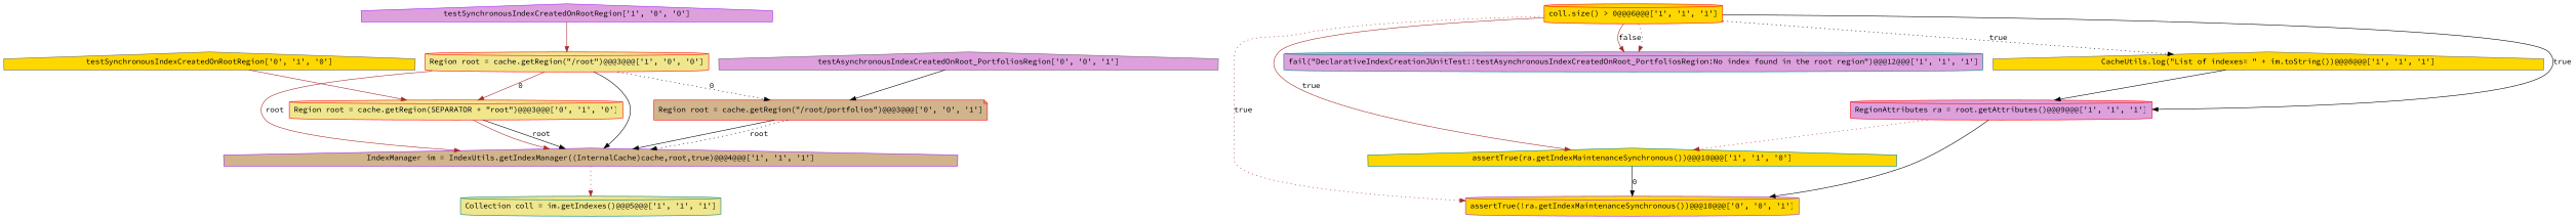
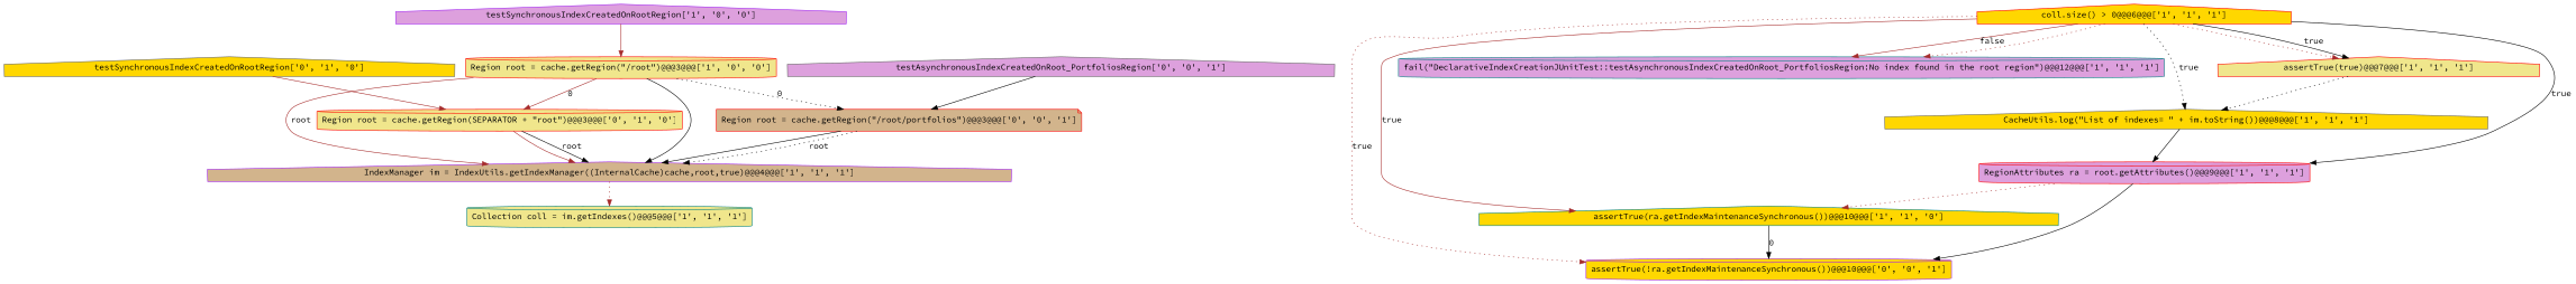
  digraph {
    fontname="Source Code Pro"
    node [color=red fillcolor=gold fontname="Source Code Pro" shape=house style=filled]
    edge [color=black fontname="Source Code Pro" style=solid]
    n1 [color=purple fillcolor=tan label="IndexManager im = IndexUtils.getIndexManager((InternalCache)cache,root,true)@@@4@@@['1', '1', '1']"]
    n2 [color=teal fillcolor=khaki label="Collection coll = im.getIndexes()@@@5@@@['1', '1', '1']" shape=cylinder]
    n3 [fillcolor=khaki label="Region root = cache.getRegion(\"/root\")@@@3@@@['1', '0', '0']" shape=cylinder]
    n4 [fillcolor=khaki label="Region root = cache.getRegion(SEPARATOR + \"root\")@@@3@@@['0', '1', '0']" shape=cylinder]
    n5 [fillcolor=tan label="Region root = cache.getRegion(\"/root/portfolios\")@@@3@@@['0', '0', '1']" shape=note]
    n6 [color=gray40 fillcolor=plum label="testAsynchronousIndexCreatedOnRoot_PortfoliosRegion['0', '0', '1']"]
    n7 [color=teal label="assertTrue(ra.getIndexMaintenanceSynchronous())@@@10@@@['1', '1', '0']"]
    n8 [color=purple label="assertTrue(!ra.getIndexMaintenanceSynchronous())@@@10@@@['0', '0', '1']" shape=cylinder]
-   n9 [label="coll.size() > 0@@@6@@@['1', '1', '1']" shape=cylinder]
+   n9 [label="coll.size() > 0@@@6@@@['1', '1', '1']"]
    n10 [color=teal fillcolor=plum label="fail(\"DeclarativeIndexCreationJUnitTest::testAsynchronousIndexCreatedOnRoot_PortfoliosRegion:No index found in the root region\")@@@12@@@['1', '1', '1']" shape=cylinder]
+   n11 [fillcolor=khaki label="assertTrue(true)@@@7@@@['1', '1', '1']"]
    n12 [color=gray40 label="CacheUtils.log(\"List of indexes= \" + im.toString())@@@8@@@['1', '1', '1']"]
    n13 [fillcolor=plum label="RegionAttributes ra = root.getAttributes()@@@9@@@['1', '1', '1']" shape=cylinder]
    n14 [color=gray40 label="testSynchronousIndexCreatedOnRootRegion['0', '1', '0']"]
    n15 [color=purple fillcolor=plum label="testSynchronousIndexCreatedOnRootRegion['1', '0', '0']"]
    n1 -> n2 [color=brown style=dotted]
    n3 -> n1 [color=brown label=root]
    n3 -> n1
    n3 -> n4 [color=brown label=0]
    n3 -> n5 [label=0 style=dotted]
    n4 -> n1 [label=root]
    n4 -> n1 [color=brown]
    n5 -> n1
    n5 -> n1 [label=root style=dotted]
    n6 -> n5
    n7 -> n8 [label=0]
    n9 -> n7 [color=brown label=true]
    n9 -> n8 [color=brown label=true style=dotted]
    n9 -> n10 [color=brown label=false]
    n9 -> n10 [color=brown style=dotted]
+   n9 -> n11 [color=brown style=dotted]
+   n9 -> n11 [label=true]
    n9 -> n12 [label=true style=dotted]
    n9 -> n13 [label=true]
+   n11 -> n12 [style=dotted]
    n12 -> n13
    n13 -> n7 [color=brown style=dotted]
    n13 -> n8
    n14 -> n4 [color=brown]
    n15 -> n3 [color=brown]
  }
